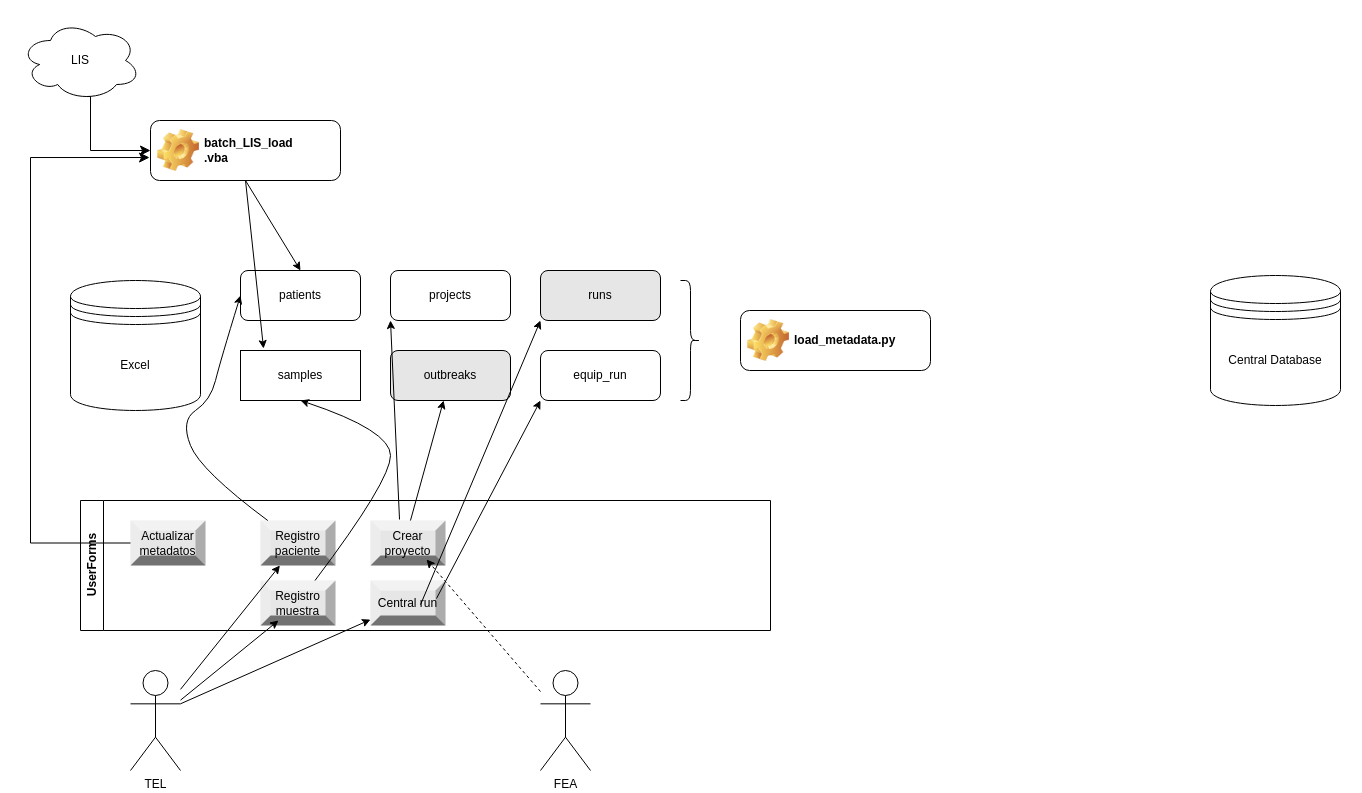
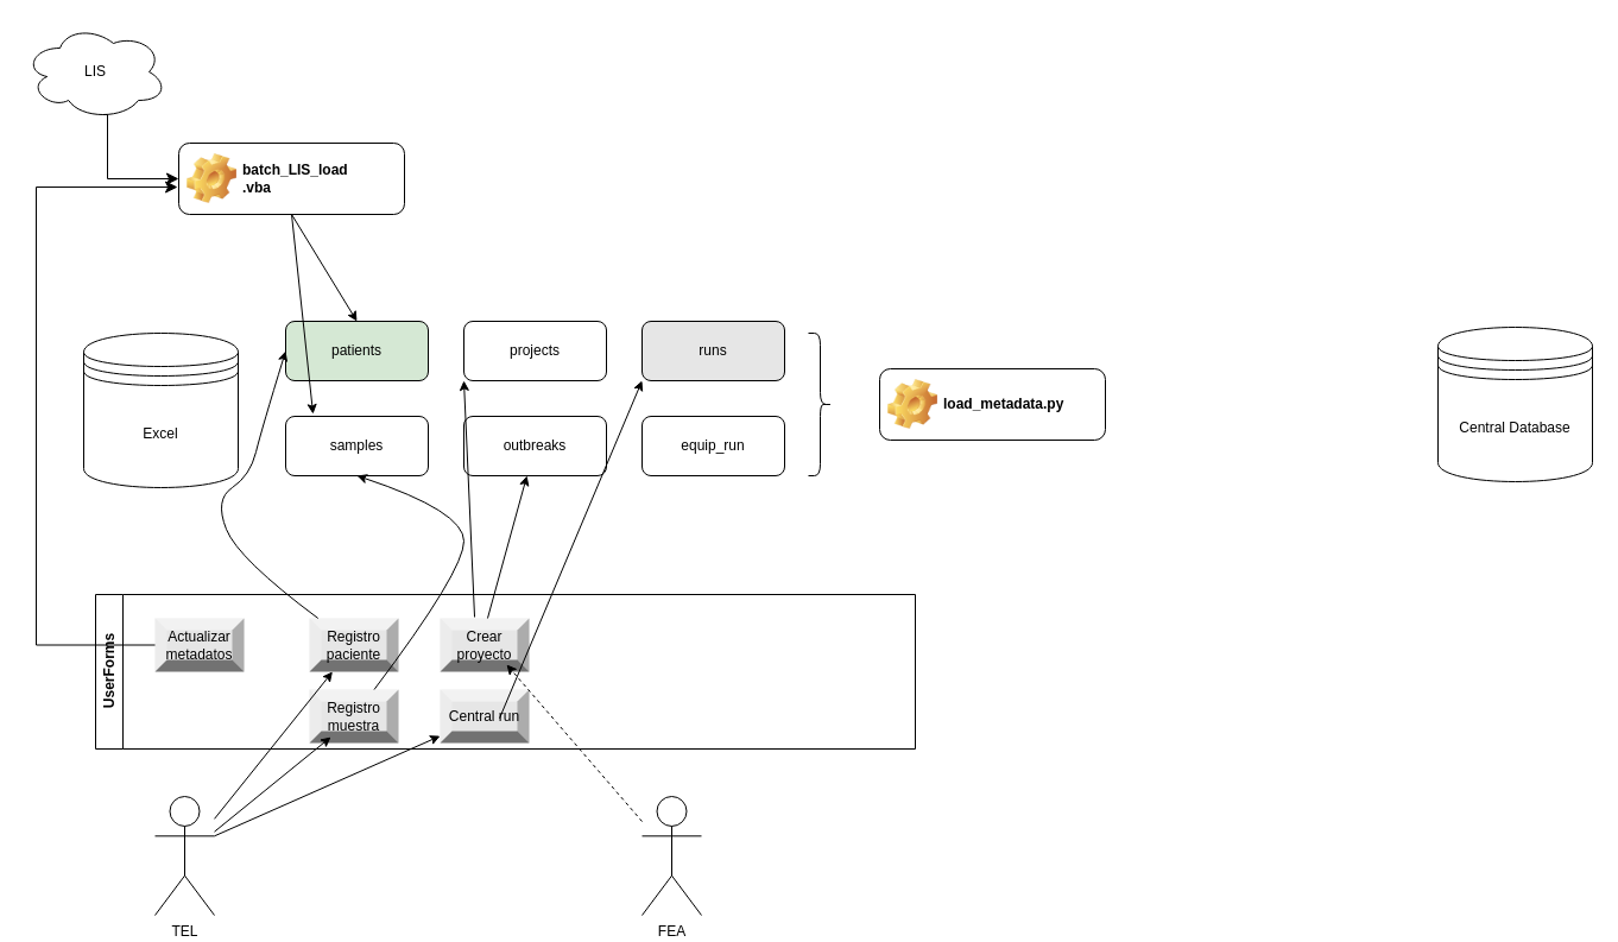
  <mxCell id="0" />
  <mxCell id="1" parent="0" />
  <mxCell id="2" value="Excel" style="shape=datastore;whiteSpace=wrap;html=1;" vertex="1" parent="1"><mxGeometry x="70" y="280" width="130" height="130" as="geometry" /></mxCell>
- <mxCell id="3" value="patients" style="rounded=1;whiteSpace=wrap;html=1;" vertex="1" parent="1"><mxGeometry x="240" y="270" width="120" height="50" as="geometry" /></mxCell>
- <mxCell id="4" value="samples" style="whiteSpace=wrap;html=1;rounded=0;" vertex="1" parent="1"><mxGeometry x="240" y="350" width="120" height="50" as="geometry" /></mxCell>
+ <mxCell id="3" value="patients" style="rounded=1;whiteSpace=wrap;html=1;fillColor=#d5e8d4;" vertex="1" parent="1"><mxGeometry x="240" y="270" width="120" height="50" as="geometry" /></mxCell>
+ <mxCell id="4" value="samples" style="rounded=1;whiteSpace=wrap;html=1;" vertex="1" parent="1"><mxGeometry x="240" y="350" width="120" height="50" as="geometry" /></mxCell>
  <mxCell id="5" value="projects" style="rounded=1;whiteSpace=wrap;html=1;" vertex="1" parent="1"><mxGeometry x="390" y="270" width="120" height="50" as="geometry" /></mxCell>
- <mxCell id="6" value="outbreaks" style="rounded=1;whiteSpace=wrap;html=1;fillColor=#e6e6e6;" vertex="1" parent="1"><mxGeometry x="390" y="350" width="120" height="50" as="geometry" /></mxCell>
+ <mxCell id="6" value="outbreaks" style="rounded=1;whiteSpace=wrap;html=1;" vertex="1" parent="1"><mxGeometry x="390" y="350" width="120" height="50" as="geometry" /></mxCell>
  <mxCell id="7" value="runs" style="rounded=1;whiteSpace=wrap;html=1;fillColor=#e6e6e6;" vertex="1" parent="1"><mxGeometry x="540" y="270" width="120" height="50" as="geometry" /></mxCell>
  <mxCell id="8" value="equip_run" style="rounded=1;whiteSpace=wrap;html=1;" vertex="1" parent="1"><mxGeometry x="540" y="350" width="120" height="50" as="geometry" /></mxCell>
  <mxCell id="9" value="LIS" style="ellipse;shape=cloud;whiteSpace=wrap;html=1;" vertex="1" parent="1"><mxGeometry x="20" y="20" width="120" height="80" as="geometry" /></mxCell>
  <mxCell id="10" value="&lt;div&gt;batch_LIS_load&lt;/div&gt;.vba" style="label;whiteSpace=wrap;html=1;image=img/clipart/Gear_128x128.png" vertex="1" parent="1"><mxGeometry x="150" y="120" width="190" height="60" as="geometry" /></mxCell>
  <mxCell id="11" value="" style="endArrow=classic;html=1;rounded=0;exitX=0.5;exitY=1;exitDx=0;exitDy=0;entryX=0.5;entryY=0;entryDx=0;entryDy=0;" edge="1" parent="1" source="10" target="3"><mxGeometry width="50" height="50" relative="1" as="geometry"><mxPoint x="550" y="290" as="sourcePoint" /><mxPoint x="600" y="240" as="targetPoint" /></mxGeometry></mxCell>
  <mxCell id="12" value="" style="endArrow=classic;html=1;rounded=0;exitX=0.5;exitY=1;exitDx=0;exitDy=0;entryX=0.192;entryY=-0.04;entryDx=0;entryDy=0;entryPerimeter=0;" edge="1" parent="1" source="10" target="4"><mxGeometry width="50" height="50" relative="1" as="geometry"><mxPoint x="245" y="190" as="sourcePoint" /><mxPoint x="310" y="280" as="targetPoint" /></mxGeometry></mxCell>
  <mxCell id="13" value="" style="edgeStyle=elbowEdgeStyle;elbow=horizontal;endArrow=classic;html=1;curved=0;rounded=0;endSize=8;startSize=8;entryX=0;entryY=0.5;entryDx=0;entryDy=0;exitX=0.55;exitY=0.95;exitDx=0;exitDy=0;exitPerimeter=0;" edge="1" parent="1" source="9" target="10"><mxGeometry width="50" height="50" relative="1" as="geometry"><mxPoint x="90" y="120" as="sourcePoint" /><mxPoint x="250" y="100" as="targetPoint" /><Array as="points"><mxPoint x="90" y="130" /></Array></mxGeometry></mxCell>
  <mxCell id="14" value="TEL" style="shape=umlActor;verticalLabelPosition=bottom;verticalAlign=top;html=1;outlineConnect=0;" vertex="1" parent="1"><mxGeometry x="130" y="670" width="50" height="100" as="geometry" /></mxCell>
  <mxCell id="15" value="FEA" style="shape=umlActor;verticalLabelPosition=bottom;verticalAlign=top;html=1;outlineConnect=0;" vertex="1" parent="1"><mxGeometry x="540" y="670" width="50" height="100" as="geometry" /></mxCell>
  <mxCell id="16" value="UserForms" style="swimlane;horizontal=0;whiteSpace=wrap;html=1;" vertex="1" parent="1"><mxGeometry x="80" y="500" width="690" height="130" as="geometry" /></mxCell>
  <mxCell id="17" value="Registro paciente" style="labelPosition=center;verticalLabelPosition=middle;align=center;html=1;shape=mxgraph.basic.shaded_button;dx=10;fillColor=#E6E6E6;strokeColor=none;whiteSpace=wrap;" vertex="1" parent="16"><mxGeometry x="180" y="20" width="75" height="45" as="geometry" /></mxCell>
  <mxCell id="18" value="Registro muestra" style="labelPosition=center;verticalLabelPosition=middle;align=center;html=1;shape=mxgraph.basic.shaded_button;dx=10;fillColor=#E6E6E6;strokeColor=none;whiteSpace=wrap;" vertex="1" parent="16"><mxGeometry x="180" y="80" width="75" height="45" as="geometry" /></mxCell>
  <mxCell id="19" value="Actualizar metadatos" style="labelPosition=center;verticalLabelPosition=middle;align=center;html=1;shape=mxgraph.basic.shaded_button;dx=10;fillColor=#E6E6E6;strokeColor=none;whiteSpace=wrap;" vertex="1" parent="16"><mxGeometry x="50" y="20" width="75" height="45" as="geometry" /></mxCell>
  <mxCell id="20" value="Crear proyecto" style="labelPosition=center;verticalLabelPosition=middle;align=center;html=1;shape=mxgraph.basic.shaded_button;dx=10;fillColor=#E6E6E6;strokeColor=none;whiteSpace=wrap;" vertex="1" parent="16"><mxGeometry x="290" y="20" width="75" height="45" as="geometry" /></mxCell>
  <mxCell id="21" value="Central run" style="labelPosition=center;verticalLabelPosition=middle;align=center;html=1;shape=mxgraph.basic.shaded_button;dx=10;fillColor=#E6E6E6;strokeColor=none;whiteSpace=wrap;" vertex="1" parent="16"><mxGeometry x="290" y="80" width="75" height="45" as="geometry" /></mxCell>
  <mxCell id="22" value="" style="endArrow=classic;html=1;rounded=0;exitX=1;exitY=0.333;exitDx=0;exitDy=0;exitPerimeter=0;entryX=0;entryY=1;entryDx=0;entryDy=0;" edge="1" parent="16" target="7"><mxGeometry width="50" height="50" relative="1" as="geometry"><mxPoint x="340" y="104.213" as="sourcePoint" /><mxPoint x="530" y="20.001" as="targetPoint" /></mxGeometry></mxCell>
  <mxCell id="23" value="" style="edgeStyle=elbowEdgeStyle;elbow=horizontal;endArrow=classic;html=1;curved=0;rounded=0;endSize=8;startSize=8;entryX=-0.005;entryY=0.617;entryDx=0;entryDy=0;entryPerimeter=0;" edge="1" parent="1" source="19" target="10"><mxGeometry width="50" height="50" relative="1" as="geometry"><mxPoint x="550" y="440" as="sourcePoint" /><mxPoint x="600" y="390" as="targetPoint" /><Array as="points"><mxPoint x="30" y="310" /></Array></mxGeometry></mxCell>
  <mxCell id="24" value="" style="endArrow=classic;html=1;rounded=0;" edge="1" parent="1" source="14" target="17"><mxGeometry width="50" height="50" relative="1" as="geometry"><mxPoint x="550" y="440" as="sourcePoint" /><mxPoint x="600" y="390" as="targetPoint" /></mxGeometry></mxCell>
  <mxCell id="25" value="" style="endArrow=classic;html=1;rounded=0;entryX=0.24;entryY=0.889;entryDx=0;entryDy=0;entryPerimeter=0;" edge="1" parent="1" source="14" target="18"><mxGeometry width="50" height="50" relative="1" as="geometry"><mxPoint x="165" y="680" as="sourcePoint" /><mxPoint x="282.353" y="575" as="targetPoint" /></mxGeometry></mxCell>
  <mxCell id="26" value="" style="curved=1;endArrow=classic;html=1;rounded=0;entryX=0;entryY=0.5;entryDx=0;entryDy=0;" edge="1" parent="1" source="17" target="3"><mxGeometry width="50" height="50" relative="1" as="geometry"><mxPoint x="550" y="440" as="sourcePoint" /><mxPoint x="600" y="390" as="targetPoint" /><Array as="points"><mxPoint x="200" y="470" /><mxPoint x="180" y="420" /><mxPoint x="210" y="400" /><mxPoint x="220" y="360" /></Array></mxGeometry></mxCell>
  <mxCell id="27" value="" style="curved=1;endArrow=classic;html=1;rounded=0;entryX=0.5;entryY=1;entryDx=0;entryDy=0;" edge="1" parent="1" source="18" target="4"><mxGeometry width="50" height="50" relative="1" as="geometry"><mxPoint x="550" y="440" as="sourcePoint" /><mxPoint x="600" y="390" as="targetPoint" /><Array as="points"><mxPoint x="390" y="480" /><mxPoint x="390" y="430" /></Array></mxGeometry></mxCell>
  <mxCell id="28" value="" style="endArrow=classic;html=1;rounded=0;entryX=0.747;entryY=0.867;entryDx=0;entryDy=0;entryPerimeter=0;dashed=1;" edge="1" parent="1" source="15" target="20"><mxGeometry width="50" height="50" relative="1" as="geometry"><mxPoint x="175" y="690" as="sourcePoint" /><mxPoint x="288" y="630.005" as="targetPoint" /></mxGeometry></mxCell>
  <mxCell id="29" value="" style="endArrow=classic;html=1;rounded=0;exitX=1;exitY=0.333;exitDx=0;exitDy=0;exitPerimeter=0;" edge="1" parent="1" source="14" target="21"><mxGeometry width="50" height="50" relative="1" as="geometry"><mxPoint x="190" y="709.676" as="sourcePoint" /><mxPoint x="288" y="630.005" as="targetPoint" /></mxGeometry></mxCell>
  <mxCell id="30" value="" style="endArrow=classic;html=1;rounded=0;entryX=0;entryY=1;entryDx=0;entryDy=0;exitX=0.387;exitY=-0.022;exitDx=0;exitDy=0;exitPerimeter=0;" edge="1" parent="1" source="20" target="5"><mxGeometry width="50" height="50" relative="1" as="geometry"><mxPoint x="410" y="510" as="sourcePoint" /><mxPoint x="436.025" y="569.015" as="targetPoint" /></mxGeometry></mxCell>
  <mxCell id="31" value="" style="endArrow=classic;html=1;rounded=0;exitX=0.533;exitY=0;exitDx=0;exitDy=0;exitPerimeter=0;" edge="1" parent="1" source="20" target="6"><mxGeometry width="50" height="50" relative="1" as="geometry"><mxPoint x="413" y="540.98" as="sourcePoint" /><mxPoint x="400" y="330" as="targetPoint" /></mxGeometry></mxCell>
- <mxCell id="32" value="" style="endArrow=classic;html=1;rounded=0;exitX=0.88;exitY=0.4;exitDx=0;exitDy=0;exitPerimeter=0;entryX=0;entryY=1;entryDx=0;entryDy=0;" edge="1" parent="1" source="21" target="8"><mxGeometry width="50" height="50" relative="1" as="geometry"><mxPoint x="430" y="614.213" as="sourcePoint" /><mxPoint x="550" y="330" as="targetPoint" /></mxGeometry></mxCell>
  <mxCell id="33" value="" style="shape=curlyBracket;whiteSpace=wrap;html=1;rounded=1;flipH=1;labelPosition=right;verticalLabelPosition=middle;align=left;verticalAlign=middle;" vertex="1" parent="1"><mxGeometry x="680" y="280" width="20" height="120" as="geometry" /></mxCell>
  <mxCell id="34" value="load_metadata.py" style="label;whiteSpace=wrap;html=1;image=img/clipart/Gear_128x128.png" vertex="1" parent="1"><mxGeometry x="740" y="310" width="190" height="60" as="geometry" /></mxCell>
  <mxCell id="35" value="Central Database" style="shape=datastore;whiteSpace=wrap;html=1;" vertex="1" parent="1"><mxGeometry x="1210" y="275" width="130" height="130" as="geometry" /></mxCell>
